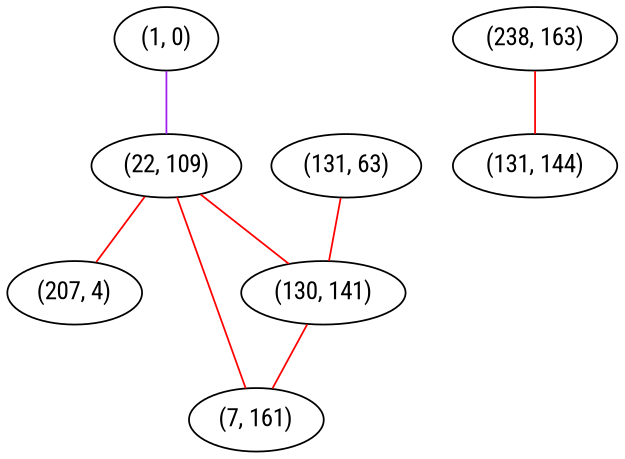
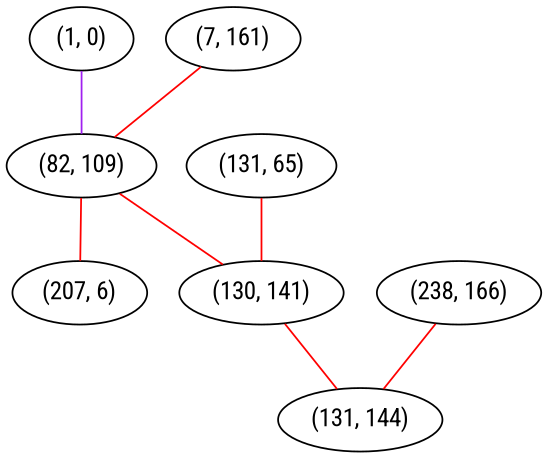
  graph {
    fontname="Roboto Condensed"
    node [fontname="Roboto Condensed"]
    edge [color=red fontname="Roboto Condensed" weight=1]
    n1 [label="(1, 0)"]
-   "(22, 109)"
-   "(207, 6)" [label="(207, 4)"]
+   "(22, 109)" [label="(82, 109)"]
+   "(207, 6)"
    "(130, 141)"
    n5 [label="(7, 161)"]
    "(131, 144)"
-   "(238, 166)" [label="(238, 163)"]
-   "(131, 63)"
+   "(238, 166)"
+   "(131, 63)" [label="(131, 65)"]
    n1 -- "(22, 109)" [color=purple weight=4]
    "(22, 109)" -- "(207, 6)"
    "(22, 109)" -- "(130, 141)"
-   "(130, 141)" -- n5
+   "(130, 141)" -- "(131, 144)"
    n5 -- "(22, 109)"
    "(238, 166)" -- "(131, 144)"
    "(131, 63)" -- "(130, 141)"
  }
